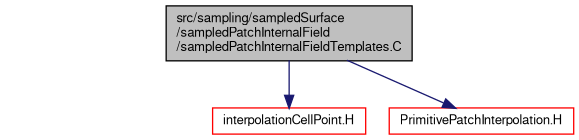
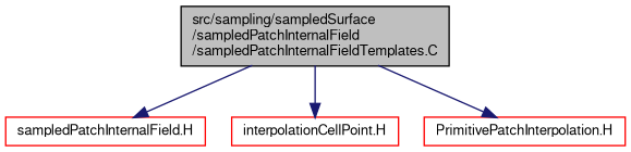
  digraph {
    node [color=red fontname=FreeSans fontsize=10 shape=record]
    edge [color=midnightblue fontname=FreeSans fontsize=10 labelfontname=FreeSans labelfontsize=10 style=solid]
    n1 [color=black fillcolor=grey75 fontcolor=black height=0.2 label="src/sampling/sampledSurface\l/sampledPatchInternalField\l/sampledPatchInternalFieldTemplates.C" style=filled width=0.4]
+   n2 [height=0.2 label="sampledPatchInternalField.H" width=0.4]
    n3 [height=0.2 label="interpolationCellPoint.H" width=0.4]
    n4 [height=0.2 label="PrimitivePatchInterpolation.H" width=0.4]
+   n1 -> n2
    n1 -> n3
    n1 -> n4
  }
